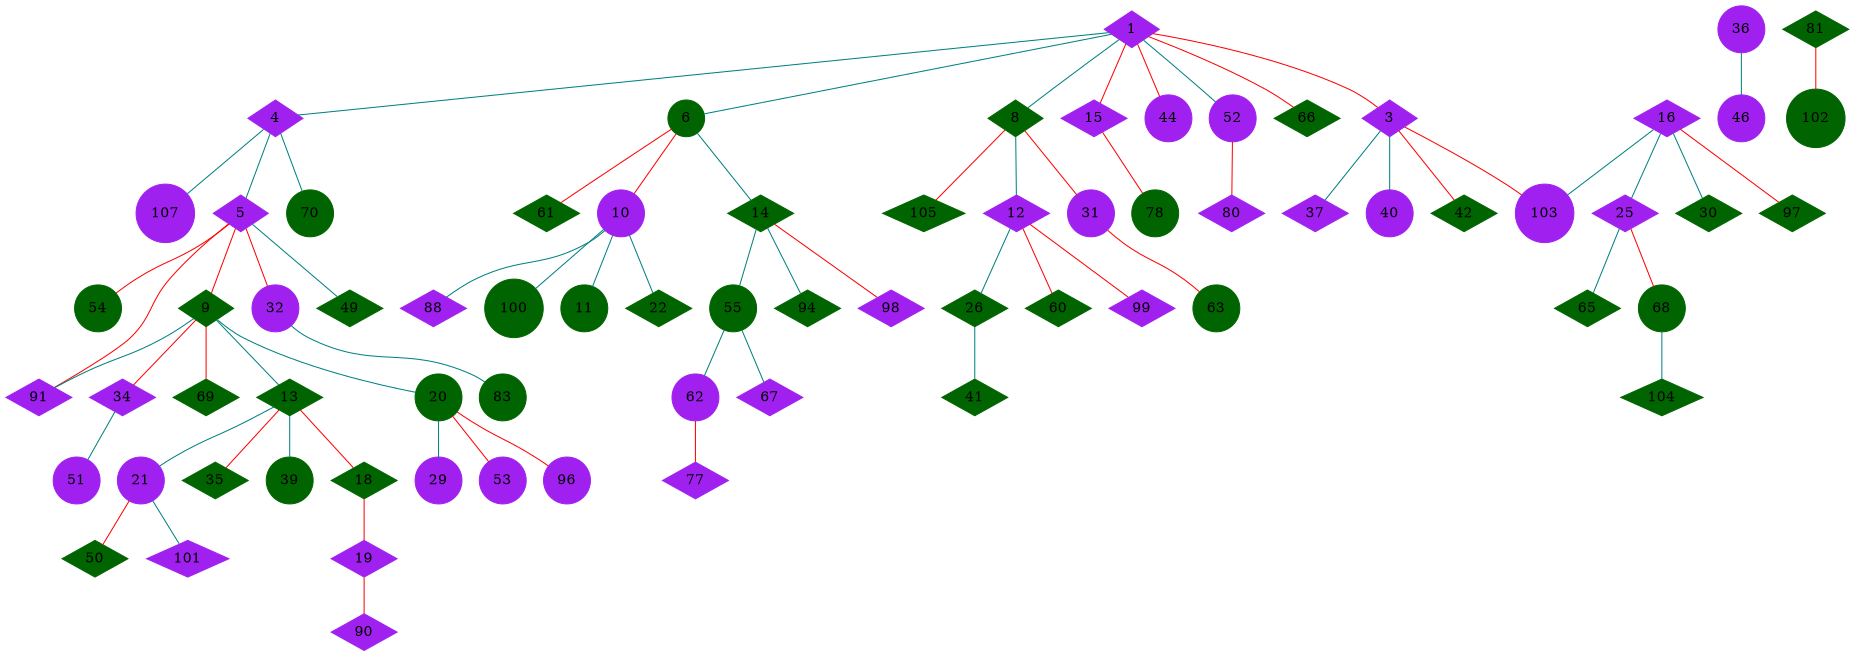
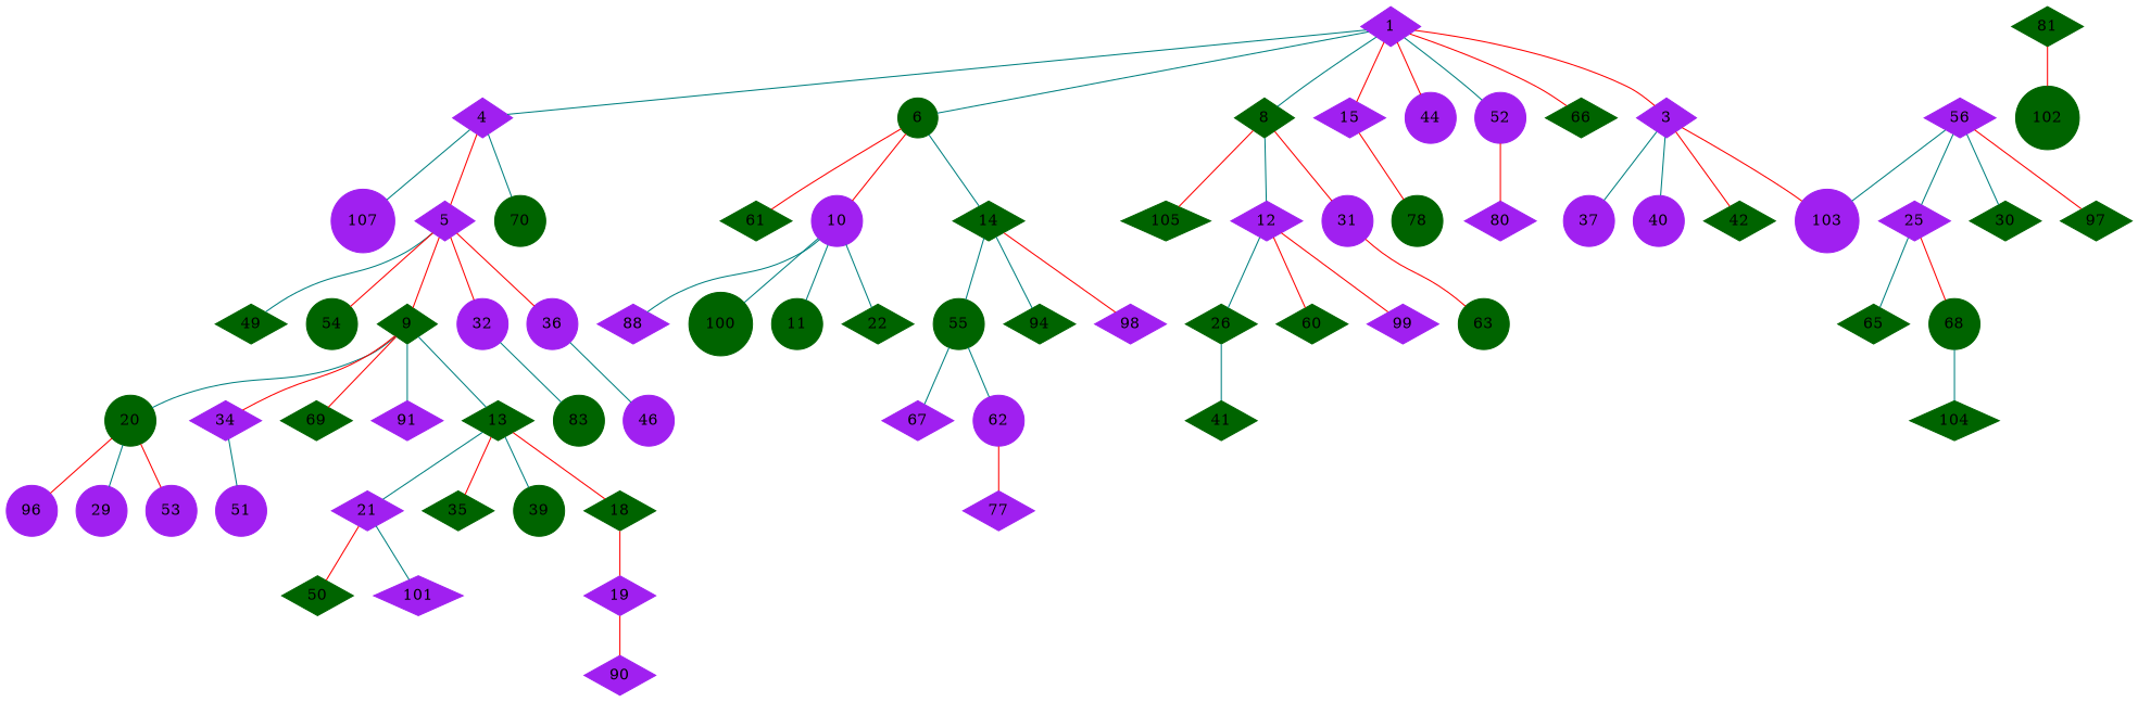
  graph {
    node [color=purple shape=diamond style=filled]
    edge [color=teal]
    1 [super="+2"]
    3 [super="+27"]
    4
    6 [color=darkgreen shape=circle super="+93"]
    8 [color=darkgreen super="+24"]
    15 [super="+28"]
    44 [shape=circle super="+76"]
    52 [shape=circle super="+58"]
    66 [color=darkgreen]
-   37 [super="+72"]
+   37 [shape=circle super="+72"]
    40 [shape=circle]
    42 [color=darkgreen]
    103 [shape=circle]
    5 [super="+7"]
    70 [color=darkgreen shape=circle super="+71"]
    107 [shape=circle]
    10 [shape=circle super="+23"]
    14 [color=darkgreen super="+47"]
    61 [color=darkgreen super="+95"]
    12 [super="+17"]
    31 [shape=circle super="+48"]
    105 [color=darkgreen]
    78 [color=darkgreen shape=circle]
    80
-   16 [super="+84"]
+   16 [super="+84" label=56]
    25 [super="+43"]
    30 [color=darkgreen super="+56"]
    97 [color=darkgreen]
    9 [color=darkgreen super="+59"]
    32 [shape=circle]
    36 [shape=circle]
    49 [color=darkgreen]
    54 [color=darkgreen shape=circle]
    13 [color=darkgreen super="+33"]
    20 [color=darkgreen shape=circle super="+45"]
    34
    69 [color=darkgreen]
    91
    83 [color=darkgreen shape=circle super="+86"]
    46 [shape=circle super="+106"]
    11 [color=darkgreen shape=circle]
    22 [color=darkgreen]
    88
    100 [color=darkgreen shape=circle]
    55 [color=darkgreen shape=circle super="+64"]
    94 [color=darkgreen]
    98
    26 [color=darkgreen super="+89"]
    60 [color=darkgreen super="+87"]
    99
    63 [color=darkgreen shape=circle]
    18 [color=darkgreen]
-   21 [shape=circle super="+38"]
+   21 [super="+38"]
    35 [color=darkgreen]
    39 [color=darkgreen shape=circle super="+53"]
    29 [shape=circle super="+92"]
    n57 [label=53 shape=circle]
    96 [shape=circle]
    51 [shape=circle]
    41 [color=darkgreen]
    19 [super="+57"]
    50 [color=darkgreen super="+75"]
    101
    62 [shape=circle super="+74"]
    67
    65 [color=darkgreen]
    68 [color=darkgreen shape=circle super="+82"]
    90
    104 [color=darkgreen]
    77
    81 [color=darkgreen super="+85"]
    102 [color=darkgreen shape=circle]
    1 -- 3 [color=red]
    1 -- 4
    1 -- 6
    1 -- 8
    1 -- 15 [color=red]
    1 -- 44 [color=red]
    1 -- 52
    1 -- 66 [color=red]
    3 -- 37
    3 -- 40
    3 -- 42 [color=red]
    3 -- 103 [color=red]
-   4 -- 5
+   4 -- 5 [color=red]
    4 -- 70
    4 -- 107
    6 -- 10 [color=red]
    6 -- 14
    6 -- 61 [color=red]
    8 -- 12
    8 -- 31 [color=red]
    8 -- 105 [color=red]
    15 -- 78 [color=red]
    52 -- 80 [color=red]
    5 -- 9 [color=red]
    5 -- 32 [color=red]
-   5 -- 91 [color=red]
+   5 -- 36 [color=red]
    5 -- 49
    5 -- 54 [color=red]
    10 -- 11
    10 -- 22
    10 -- 88
    10 -- 100
    14 -- 55
    14 -- 94
    14 -- 98 [color=red]
    12 -- 26
    12 -- 60 [color=red]
    12 -- 99 [color=red]
    31 -- 63 [color=red]
    16 -- 103
    16 -- 25
    16 -- 30
    16 -- 97 [color=red]
    25 -- 65
    25 -- 68 [color=red]
    9 -- 13
    9 -- 20
    9 -- 34 [color=red]
    9 -- 69 [color=red]
    9 -- 91
    32 -- 83
    36 -- 46
    13 -- 18 [color=red]
    13 -- 21
    13 -- 35 [color=red]
    13 -- 39
    20 -- 29
    20 -- n57 [color=red]
    20 -- 96 [color=red]
    34 -- 51
    55 -- 62
    55 -- 67
    26 -- 41
    18 -- 19 [color=red]
    21 -- 50 [color=red]
    21 -- 101
    19 -- 90 [color=red]
    62 -- 77 [color=red]
    68 -- 104
    81 -- 102 [color=red]
  }
